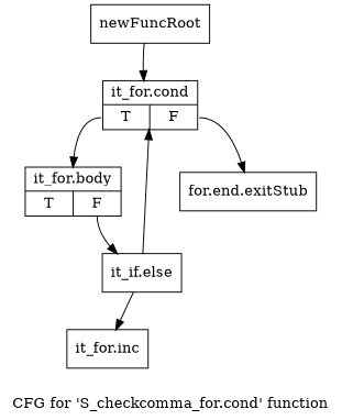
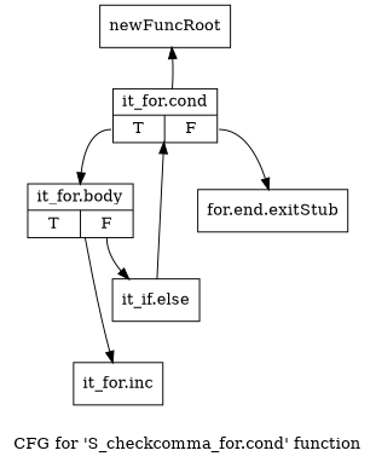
  digraph {
    label="CFG for 'S_checkcomma_for.cond' function"
    node [shape=record]
    n1 [label="{newFuncRoot}"]
    n2 [label="{it_for.cond|{<s0>T|<s1>F}}"]
    n3 [label="{for.end.exitStub}"]
    n4 [label="{it_for.body|{<s0>T|<s1>F}}"]
    n5 [label="{it_if.else}"]
    n6 [label="{it_for.inc}"]
-   n1 -> n2
+   n2 -> n1
    n2 -> n3 [tailport=s1]
    n2 -> n4 [tailport=s0]
    n4 -> n5 [tailport=s1]
    n5 -> n2
-   n5 -> n6
+   n4 -> n6
  }
